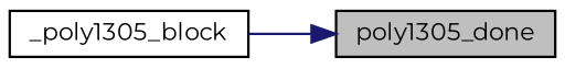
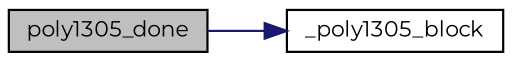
  digraph {
    rankdir=LR
    fontname=Montserrat
    node [color=black fontname=Montserrat fontsize=10 shape=record style=filled]
    n1 [fillcolor=grey75 fontcolor=black height=0.2 label=poly1305_done width=0.4]
    n2 [fillcolor=white height=0.2 label=_poly1305_block width=0.4]
-   n2 -> n1 [color=midnightblue fontname=Montserrat fontsize=10 labelfontname=Helvetica labelfontsize=10 style=solid]
+   n1 -> n2 [color=midnightblue fontname=Montserrat fontsize=10 labelfontname=Helvetica labelfontsize=10 style=solid]
  }
